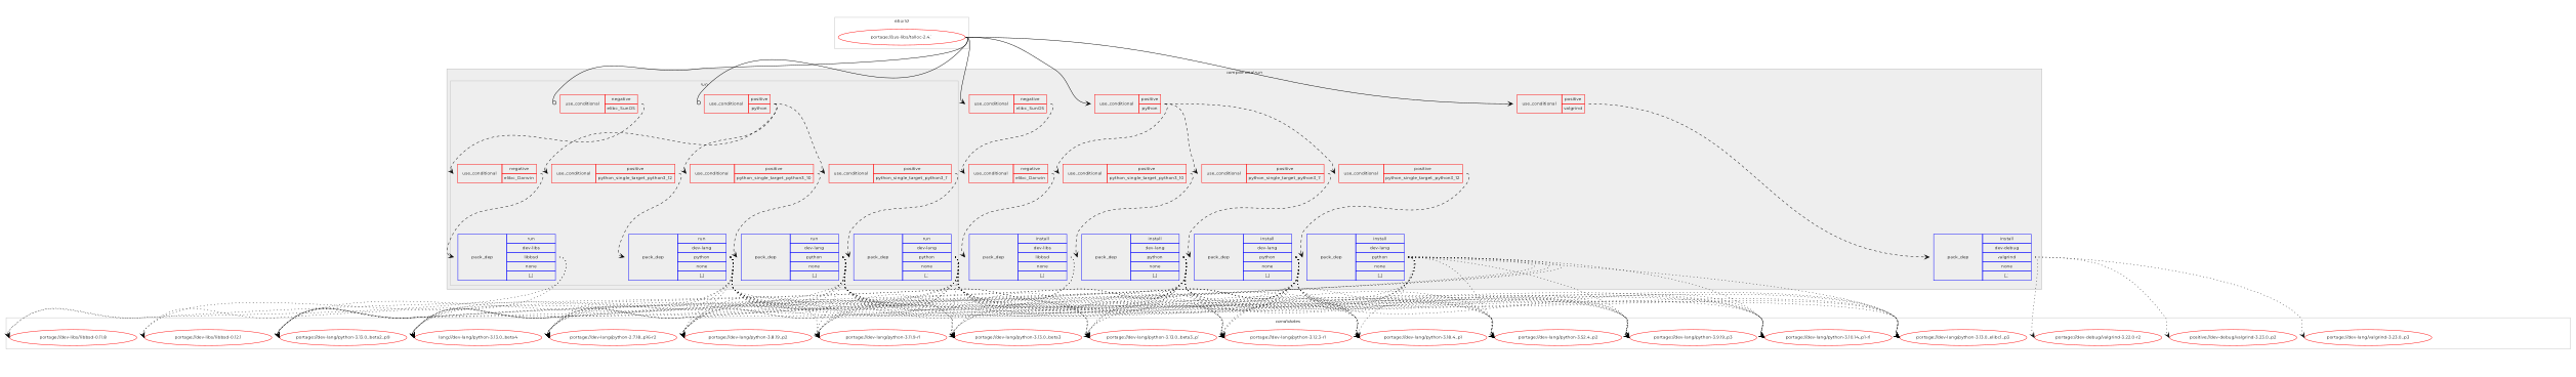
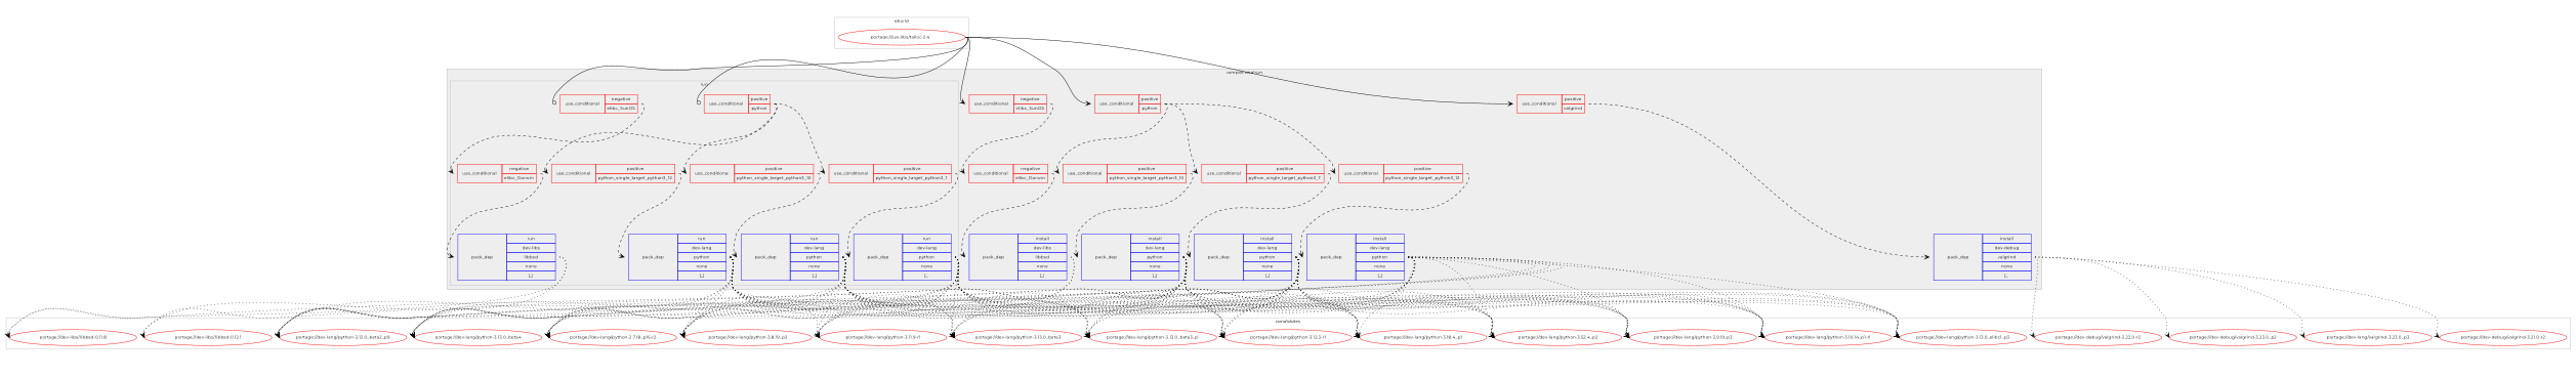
  digraph {
    compound=true
    concentrate=true
    fontname=Montserrat
    fontsize=10
    newrank=true
    rankdir=TB
    ranksep=1.5
    node [color=red fontname=Montserrat fontsize=10 shape=none]
    edge [arrowhead=vee fontname=Montserrat headport=w style=dotted tailport=e weight=100]
    n1 [label="portage://sys-libs/talloc-2.4.1" width=4 shape=""]
    n2 [color=blue label=<<TABLE BORDER="0" CELLBORDER="1" CELLSPACING="0" CELLPADDING="4" WIDTH="220"><TR><TD ROWSPAN="6" CELLPADDING="30">pack_dep</TD></TR><TR><TD WIDTH="110">install</TD></TR><TR><TD>dev-libs</TD></TR><TR><TD>libbsd</TD></TR><TR><TD>none</TD></TR><TR><TD>[,,]</TD></TR></TABLE>>]
    n3 [label=<<TABLE BORDER="0" CELLBORDER="1" CELLSPACING="0" CELLPADDING="4"><TR><TD ROWSPAN="3" CELLPADDING="10">use_conditional</TD></TR><TR><TD>negative</TD></TR><TR><TD>elibc_Darwin</TD></TR></TABLE>>]
    n4 [label=<<TABLE BORDER="0" CELLBORDER="1" CELLSPACING="0" CELLPADDING="4"><TR><TD ROWSPAN="3" CELLPADDING="10">use_conditional</TD></TR><TR><TD>negative</TD></TR><TR><TD>elibc_SunOS</TD></TR></TABLE>>]
    n5 [color=blue label=<<TABLE BORDER="0" CELLBORDER="1" CELLSPACING="0" CELLPADDING="4" WIDTH="220"><TR><TD ROWSPAN="6" CELLPADDING="30">pack_dep</TD></TR><TR><TD WIDTH="110">install</TD></TR><TR><TD>dev-lang</TD></TR><TR><TD>python</TD></TR><TR><TD>none</TD></TR><TR><TD>[,,]</TD></TR></TABLE>>]
    n6 [label=<<TABLE BORDER="0" CELLBORDER="1" CELLSPACING="0" CELLPADDING="4"><TR><TD ROWSPAN="3" CELLPADDING="10">use_conditional</TD></TR><TR><TD>positive</TD></TR><TR><TD>python_single_target_python3_10</TD></TR></TABLE>>]
    n7 [color=blue label=<<TABLE BORDER="0" CELLBORDER="1" CELLSPACING="0" CELLPADDING="4" WIDTH="220"><TR><TD ROWSPAN="6" CELLPADDING="30">pack_dep</TD></TR><TR><TD WIDTH="110">install</TD></TR><TR><TD>dev-lang</TD></TR><TR><TD>python</TD></TR><TR><TD>none</TD></TR><TR><TD>[,,]</TD></TR></TABLE>>]
    n8 [label=<<TABLE BORDER="0" CELLBORDER="1" CELLSPACING="0" CELLPADDING="4"><TR><TD ROWSPAN="3" CELLPADDING="10">use_conditional</TD></TR><TR><TD>positive</TD></TR><TR><TD>python_single_target_python3_11</TD></TR></TABLE>>]
    n9 [color=blue label=<<TABLE BORDER="0" CELLBORDER="1" CELLSPACING="0" CELLPADDING="4" WIDTH="220"><TR><TD ROWSPAN="6" CELLPADDING="30">pack_dep</TD></TR><TR><TD WIDTH="110">install</TD></TR><TR><TD>dev-lang</TD></TR><TR><TD>python</TD></TR><TR><TD>none</TD></TR><TR><TD>[,,]</TD></TR></TABLE>>]
    n10 [label=<<TABLE BORDER="0" CELLBORDER="1" CELLSPACING="0" CELLPADDING="4"><TR><TD ROWSPAN="3" CELLPADDING="10">use_conditional</TD></TR><TR><TD>positive</TD></TR><TR><TD>python_single_target_python3_12</TD></TR></TABLE>>]
    n11 [label=<<TABLE BORDER="0" CELLBORDER="1" CELLSPACING="0" CELLPADDING="4"><TR><TD ROWSPAN="3" CELLPADDING="10">use_conditional</TD></TR><TR><TD>positive</TD></TR><TR><TD>python</TD></TR></TABLE>>]
    n12 [color=blue label=<<TABLE BORDER="0" CELLBORDER="1" CELLSPACING="0" CELLPADDING="4" WIDTH="220"><TR><TD ROWSPAN="6" CELLPADDING="30">pack_dep</TD></TR><TR><TD WIDTH="110">install</TD></TR><TR><TD>dev-debug</TD></TR><TR><TD>valgrind</TD></TR><TR><TD>none</TD></TR><TR><TD>[,,]</TD></TR></TABLE>>]
    n13 [label=<<TABLE BORDER="0" CELLBORDER="1" CELLSPACING="0" CELLPADDING="4"><TR><TD ROWSPAN="3" CELLPADDING="10">use_conditional</TD></TR><TR><TD>positive</TD></TR><TR><TD>valgrind</TD></TR></TABLE>>]
    n14 [color=blue label=<<TABLE BORDER="0" CELLBORDER="1" CELLSPACING="0" CELLPADDING="4" WIDTH="220"><TR><TD ROWSPAN="6" CELLPADDING="30">pack_dep</TD></TR><TR><TD WIDTH="110">run</TD></TR><TR><TD>dev-libs</TD></TR><TR><TD>libbsd</TD></TR><TR><TD>none</TD></TR><TR><TD>[,,]</TD></TR></TABLE>>]
    n15 [label=<<TABLE BORDER="0" CELLBORDER="1" CELLSPACING="0" CELLPADDING="4"><TR><TD ROWSPAN="3" CELLPADDING="10">use_conditional</TD></TR><TR><TD>negative</TD></TR><TR><TD>elibc_Darwin</TD></TR></TABLE>>]
    n16 [label=<<TABLE BORDER="0" CELLBORDER="1" CELLSPACING="0" CELLPADDING="4"><TR><TD ROWSPAN="3" CELLPADDING="10">use_conditional</TD></TR><TR><TD>negative</TD></TR><TR><TD>elibc_SunOS</TD></TR></TABLE>>]
    n17 [color=blue label=<<TABLE BORDER="0" CELLBORDER="1" CELLSPACING="0" CELLPADDING="4" WIDTH="220"><TR><TD ROWSPAN="6" CELLPADDING="30">pack_dep</TD></TR><TR><TD WIDTH="110">run</TD></TR><TR><TD>dev-lang</TD></TR><TR><TD>python</TD></TR><TR><TD>none</TD></TR><TR><TD>[,,]</TD></TR></TABLE>>]
    n18 [label=<<TABLE BORDER="0" CELLBORDER="1" CELLSPACING="0" CELLPADDING="4"><TR><TD ROWSPAN="3" CELLPADDING="10">use_conditional</TD></TR><TR><TD>positive</TD></TR><TR><TD>python_single_target_python3_10</TD></TR></TABLE>>]
    n19 [color=blue label=<<TABLE BORDER="0" CELLBORDER="1" CELLSPACING="0" CELLPADDING="4" WIDTH="220"><TR><TD ROWSPAN="6" CELLPADDING="30">pack_dep</TD></TR><TR><TD WIDTH="110">run</TD></TR><TR><TD>dev-lang</TD></TR><TR><TD>python</TD></TR><TR><TD>none</TD></TR><TR><TD>[,,]</TD></TR></TABLE>>]
    n20 [label=<<TABLE BORDER="0" CELLBORDER="1" CELLSPACING="0" CELLPADDING="4"><TR><TD ROWSPAN="3" CELLPADDING="10">use_conditional</TD></TR><TR><TD>positive</TD></TR><TR><TD>python_single_target_python3_11</TD></TR></TABLE>>]
    n21 [color=blue label=<<TABLE BORDER="0" CELLBORDER="1" CELLSPACING="0" CELLPADDING="4" WIDTH="220"><TR><TD ROWSPAN="6" CELLPADDING="30">pack_dep</TD></TR><TR><TD WIDTH="110">run</TD></TR><TR><TD>dev-lang</TD></TR><TR><TD>python</TD></TR><TR><TD>none</TD></TR><TR><TD>[,,]</TD></TR></TABLE>>]
    n22 [label=<<TABLE BORDER="0" CELLBORDER="1" CELLSPACING="0" CELLPADDING="4"><TR><TD ROWSPAN="3" CELLPADDING="10">use_conditional</TD></TR><TR><TD>positive</TD></TR><TR><TD>python_single_target_python3_12</TD></TR></TABLE>>]
    n23 [label=<<TABLE BORDER="0" CELLBORDER="1" CELLSPACING="0" CELLPADDING="4"><TR><TD ROWSPAN="3" CELLPADDING="10">use_conditional</TD></TR><TR><TD>positive</TD></TR><TR><TD>python</TD></TR></TABLE>>]
    n24 [label="portage://dev-libs/libbsd-0.12.1" width=4 shape=""]
    n25 [label="portage://dev-libs/libbsd-0.11.8" width=4 shape=""]
-   n26 [label="lang://dev-lang/python-3.13.0_beta4" width=4 shape=""]
+   n26 [label="portage://dev-lang/python-3.13.0_beta4" width=4 shape=""]
    n27 [label="portage://dev-lang/python-3.13.0_beta3_p1" width=4 shape=""]
    n28 [label="portage://dev-lang/python-3.13.0_beta3" width=4 shape=""]
    n29 [label="portage://dev-lang/python-3.13.0_beta2_p9" width=4 shape=""]
    n30 [label="portage://dev-lang/python-3.13.0_elibc1_p3" width=4 shape=""]
    n31 [label="portage://dev-lang/python-3.52.4_p2" width=4 shape=""]
    n32 [label="portage://dev-lang/python-3.18.4_p1" width=4 shape=""]
    n33 [label="portage://dev-lang/python-3.12.3-r1" width=4 shape=""]
    n34 [label="portage://dev-lang/python-3.11.9-r1" width=4 shape=""]
    n35 [label="portage://dev-lang/python-3.10.14_p1-r1" width=4 shape=""]
    n36 [label="portage://dev-lang/python-3.9.19_p3" width=4 shape=""]
    n37 [label="portage://dev-lang/python-3.8.19_p2" width=4 shape=""]
    n38 [label="portage://dev-lang/python-2.7.18_p16-r2" width=4 shape=""]
    n39 [label="portage://dev-lang/valgrind-3.23.0_p3" width=4 shape=""]
-   n40 [label="positive://dev-debug/valgrind-3.23.0_p2" width=4 shape=""]
+   n40 [label="portage://dev-debug/valgrind-3.23.0_p2" width=4 shape=""]
    n41 [label="portage://dev-debug/valgrind-3.22.0-r2" width=4 shape=""]
+   n42 [label="portage://dev-debug/valgrind-3.21.0-r2" width=4 shape=""]
    subgraph cluster_1 {
      color=gray
      label=<<i>ebuild</i>>
      n1
    }
    subgraph cluster_2 {
      color=gray
      label=<<i>dependencies</i>>
      subgraph cluster_3 {
        color=gray
        fillcolor="#eeeeee"
        label=<<i>compile</i>>
        style=filled
        subgraph sub_4 {
          color=gray
          fillcolor="#eeeeee"
          label=<<i>compile</i>>
          style=filled
          n4
          subgraph sub_5 {
            color=gray
            fillcolor="#eeeeee"
            label=<<i>compile</i>>
            style=filled
            n3
            subgraph sub_6 {
              color=gray
              fillcolor="#eeeeee"
              label=<<i>compile</i>>
              style=filled
              n2
            }
          }
        }
        subgraph sub_7 {
          color=gray
          fillcolor="#eeeeee"
          label=<<i>compile</i>>
          style=filled
          n11
          subgraph sub_8 {
            color=gray
            fillcolor="#eeeeee"
            label=<<i>compile</i>>
            style=filled
            n6
            subgraph sub_9 {
              color=gray
              fillcolor="#eeeeee"
              label=<<i>compile</i>>
              style=filled
              n5
            }
          }
          subgraph sub_10 {
            color=gray
            fillcolor="#eeeeee"
            label=<<i>compile</i>>
            style=filled
            n8
            subgraph sub_11 {
              color=gray
              fillcolor="#eeeeee"
              label=<<i>compile</i>>
              style=filled
              n7
            }
          }
          subgraph sub_12 {
            color=gray
            fillcolor="#eeeeee"
            label=<<i>compile</i>>
            style=filled
            n10
            subgraph sub_13 {
              color=gray
              fillcolor="#eeeeee"
              label=<<i>compile</i>>
              style=filled
              n9
            }
          }
        }
        subgraph sub_14 {
          color=gray
          fillcolor="#eeeeee"
          label=<<i>compile</i>>
          style=filled
          n13
          subgraph sub_15 {
            color=gray
            fillcolor="#eeeeee"
            label=<<i>compile</i>>
            style=filled
            n12
          }
        }
      }
      subgraph cluster_16 {
        color=gray
        fillcolor="#eeeeee"
        label=<<i>compile and run</i>>
        style=filled
      }
      subgraph cluster_17 {
        color=gray
        fillcolor="#eeeeee"
        label=<<i>run</i>>
        style=filled
        subgraph sub_18 {
          color=gray
          fillcolor="#eeeeee"
          label=<<i>run</i>>
          style=filled
          n16
          subgraph sub_19 {
            color=gray
            fillcolor="#eeeeee"
            label=<<i>run</i>>
            style=filled
            n15
            subgraph sub_20 {
              color=gray
              fillcolor="#eeeeee"
              label=<<i>run</i>>
              style=filled
              n14
            }
          }
        }
        subgraph sub_21 {
          color=gray
          fillcolor="#eeeeee"
          label=<<i>run</i>>
          style=filled
          n23
          subgraph sub_22 {
            color=gray
            fillcolor="#eeeeee"
            label=<<i>run</i>>
            style=filled
            n18
            subgraph sub_23 {
              color=gray
              fillcolor="#eeeeee"
              label=<<i>run</i>>
              style=filled
              n17
            }
          }
          subgraph sub_24 {
            color=gray
            fillcolor="#eeeeee"
            label=<<i>run</i>>
            style=filled
            n20
            subgraph sub_25 {
              color=gray
              fillcolor="#eeeeee"
              label=<<i>run</i>>
              style=filled
              n19
            }
          }
          subgraph sub_26 {
            color=gray
            fillcolor="#eeeeee"
            label=<<i>run</i>>
            style=filled
            n22
            subgraph sub_27 {
              color=gray
              fillcolor="#eeeeee"
              label=<<i>run</i>>
              style=filled
              n21
            }
          }
        }
      }
    }
    subgraph cluster_28 {
      color=gray
      label=<<i>candidates</i>>
      rank=same
      subgraph sub_29 {
        color=black
        label=<<i>candidates</i>>
        nodesep=1
        rank=same
        n24
        n25
      }
      subgraph sub_30 {
        color=black
        label=<<i>candidates</i>>
        nodesep=1
        rank=same
        n26
        n27
        n28
        n29
        n30
        n31
        n32
        n33
        n34
        n35
        n36
        n37
        n38
      }
      subgraph sub_31 {
        color=black
        label=<<i>candidates</i>>
        nodesep=1
        rank=same
        n26
        n27
        n28
        n29
        n30
        n31
        n32
        n33
        n34
        n35
        n36
        n37
        n38
      }
      subgraph sub_32 {
        color=black
        label=<<i>candidates</i>>
        nodesep=1
        rank=same
        n26
        n27
        n28
        n29
        n30
        n31
        n32
        n33
        n34
        n35
        n36
        n37
        n38
      }
      subgraph sub_33 {
        color=black
        label=<<i>candidates</i>>
        nodesep=1
        rank=same
        n39
        n40
        n41
+       n42
      }
      subgraph sub_34 {
        color=black
        label=<<i>candidates</i>>
        nodesep=1
        rank=same
        n24
        n25
      }
      subgraph sub_35 {
        color=black
        label=<<i>candidates</i>>
        nodesep=1
        rank=same
        n26
        n27
        n28
        n29
        n30
        n31
        n32
        n33
        n34
        n35
        n36
        n37
        n38
      }
      subgraph sub_36 {
        color=black
        label=<<i>candidates</i>>
        nodesep=1
        rank=same
        n26
        n27
        n28
        n29
        n30
        n31
        n32
        n33
        n34
        n35
        n36
        n37
        n38
      }
      subgraph sub_37 {
        color=black
        label=<<i>candidates</i>>
        nodesep=1
        rank=same
        n26
        n27
        n28
        n29
        n30
        n31
        n32
        n33
        n34
        n35
        n36
        n37
        n38
      }
    }
    n1 -> n4 [style=solid weight=20]
    n1 -> n11 [style=solid weight=20]
    n1 -> n13 [style=solid weight=20]
    n1 -> n16 [arrowhead=odot style=solid weight=20]
    n1 -> n23 [arrowhead=odot style=solid weight=20]
    n2 -> n24
    n2 -> n25
    n3 -> n2 [style=dashed weight=20]
    n4 -> n3 [style=dashed weight=20]
    n5 -> n26
    n5 -> n27
    n5 -> n28
    n5 -> n29
    n5 -> n30
    n5 -> n31
    n5 -> n32
    n5 -> n33
    n5 -> n34
    n5 -> n35
    n5 -> n36
    n5 -> n37
    n5 -> n38
    n6 -> n5 [style=dashed weight=20]
    n7 -> n26
    n7 -> n27
    n7 -> n28
    n7 -> n29
    n7 -> n30
    n7 -> n31
    n7 -> n32
    n7 -> n33
    n7 -> n34
    n7 -> n35
    n7 -> n36
    n7 -> n37
    n7 -> n38
    n8 -> n7 [style=dashed weight=20]
    n9 -> n26
    n9 -> n27
    n9 -> n28
    n9 -> n29
    n9 -> n30
    n9 -> n31
    n9 -> n32
    n9 -> n33
    n9 -> n34
    n9 -> n35
    n9 -> n36
    n9 -> n37
    n9 -> n38
    n10 -> n9 [style=dashed weight=20]
    n11 -> n6 [style=dashed weight=20]
    n11 -> n8 [style=dashed weight=20]
    n11 -> n10 [style=dashed weight=20]
    n12 -> n39
    n12 -> n40
    n12 -> n41
+   n12 -> n42
    n13 -> n12 [style=dashed weight=20]
    n14 -> n24
    n14 -> n25
    n15 -> n14 [style=dashed weight=20]
    n16 -> n15 [style=dashed weight=20]
    n17 -> n26
    n17 -> n27
    n17 -> n28
    n17 -> n29
    n17 -> n30
    n17 -> n31
    n17 -> n32
    n17 -> n33
    n17 -> n34
    n17 -> n35
    n17 -> n36
    n17 -> n37
    n17 -> n38
    n18 -> n17 [style=dashed weight=20]
    n19 -> n26
    n19 -> n27
    n19 -> n28
    n19 -> n29
    n19 -> n30
    n19 -> n31
    n19 -> n32
    n19 -> n33
    n19 -> n34
    n19 -> n35
    n19 -> n36
    n19 -> n37
    n19 -> n38
    n20 -> n19 [style=dashed weight=20]
    n21 -> n26
    n21 -> n27
    n21 -> n28
    n21 -> n29
    n21 -> n30
    n21 -> n31
    n21 -> n32
    n21 -> n33
    n21 -> n34
    n21 -> n35
    n21 -> n36
    n21 -> n37
    n21 -> n38
    n22 -> n21 [style=dashed weight=20]
    n23 -> n18 [style=dashed weight=20]
    n23 -> n20 [style=dashed weight=20]
    n23 -> n22 [style=dashed weight=20]
  }
